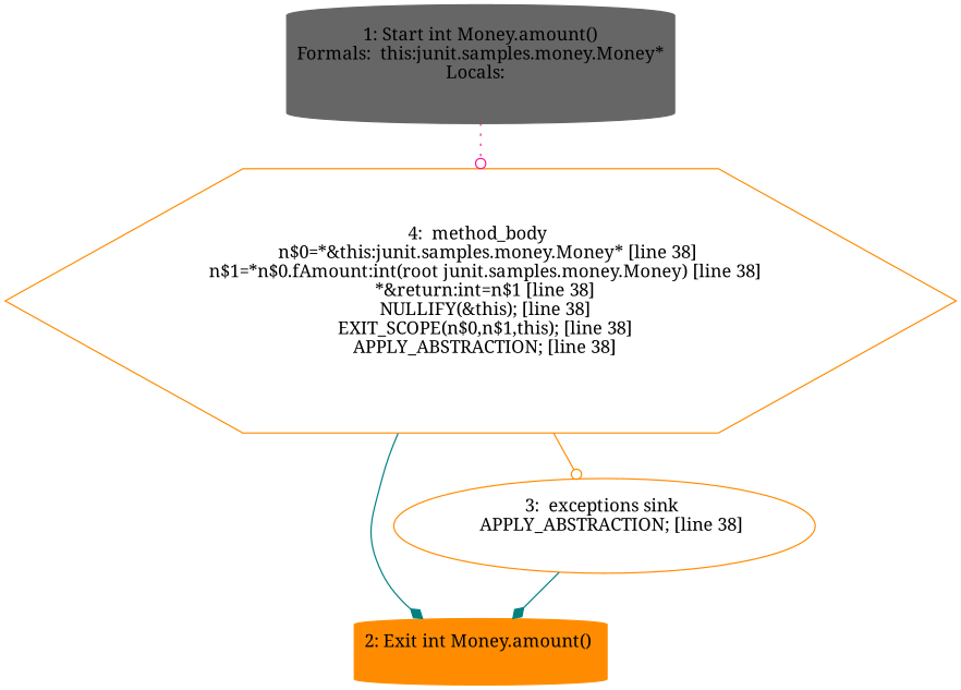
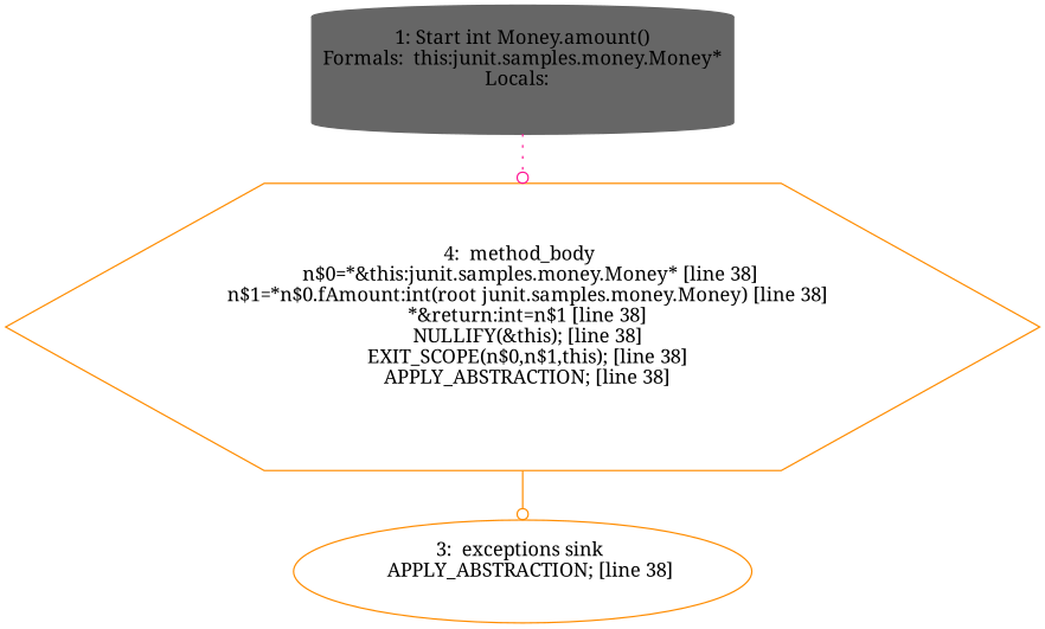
  digraph {
    fontname="Noto Serif"
    node [color=darkorange shape=cylinder fontname="Noto Serif"]
    edge [color=teal style=solid arrowhead=odot fontname="Noto Serif"]
    n1 [color=gray40 label="1: Start int Money.amount()\nFormals:  this:junit.samples.money.Money*\nLocals:  \n  " style=filled]
    n2 [label="4:  method_body \n   n$0=*&this:junit.samples.money.Money* [line 38]\n  n$1=*n$0.fAmount:int(root junit.samples.money.Money) [line 38]\n  *&return:int=n$1 [line 38]\n  NULLIFY(&this); [line 38]\n  EXIT_SCOPE(n$0,n$1,this); [line 38]\n  APPLY_ABSTRACTION; [line 38]\n " shape=hexagon]
-   n3 [label="2: Exit int Money.amount() \n  " style=filled]
    n4 [label="3:  exceptions sink \n   APPLY_ABSTRACTION; [line 38]\n " shape=ellipse]
    n1 -> n2 [color=deeppink style=dotted]
-   n2 -> n3 [arrowhead=diamond]
    n2 -> n4 [color=darkorange]
-   n4 -> n3 [arrowhead=diamond]
  }
